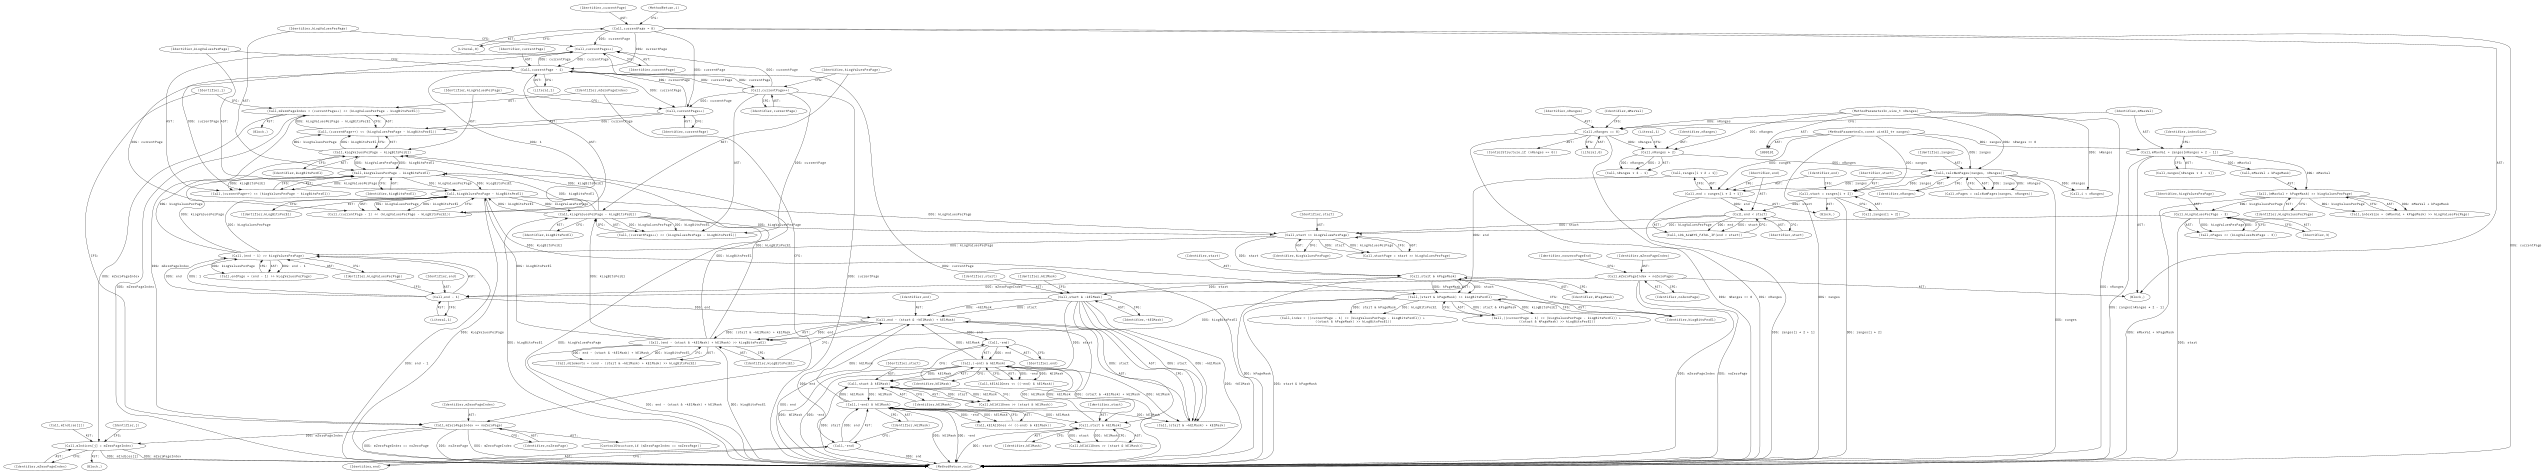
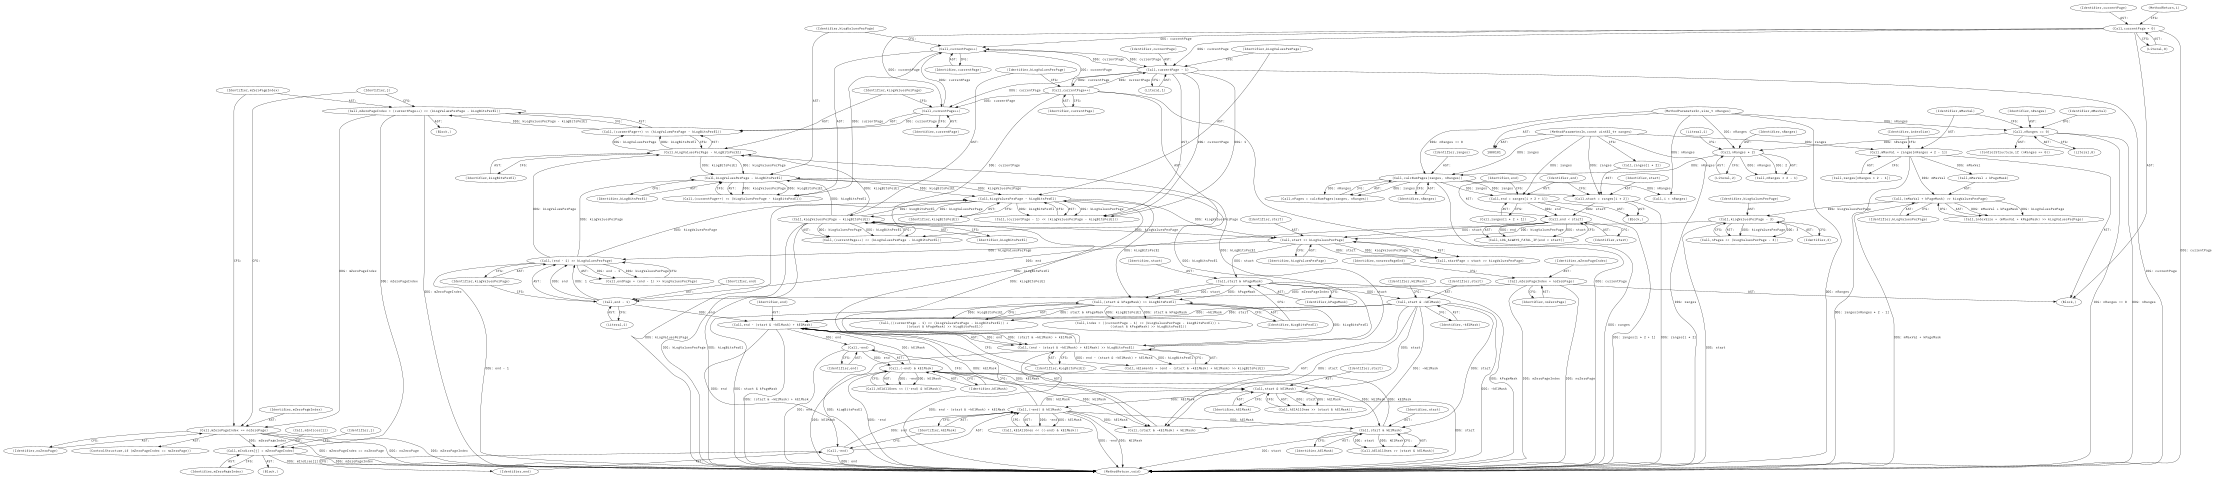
  digraph {
    fontname="IBM Plex Mono"
    node [fontname="IBM Plex Mono"]
    edge [fontname="IBM Plex Mono"]
    n1 [label="(Call,mIndices[j] = mZeroPageIndex)"]
    n2 [label="(MethodReturn,void)"]
    n3 [label="(Block,)"]
    n4 [label="(Identifier,mZeroPageIndex)"]
    n5 [label="(Call,mZeroPageIndex = (currentPage++) << (kLogValuesPerPage - kLogBitsPerEl))"]
    n6 [label="(Call,(currentPage++) << (kLogValuesPerPage - kLogBitsPerEl))"]
    n7 [label="(Call,mZeroPageIndex == noZeroPage)"]
    n8 [label="(Block,)"]
    n9 [label="(Call,kLogValuesPerPage - kLogBitsPerEl)"]
    n10 [label="(Identifier,noZeroPage)"]
    n11 [label="(ControlStructure,if (mZeroPageIndex == noZeroPage))"]
    n12 [label="(Call,kLogValuesPerPage - kLogBitsPerEl)"]
    n13 [label="(Identifier,kLogBitsPerEl)"]
    n14 [label="(Call,currentPage++)"]
    n15 [label="(Call,currentPage++)"]
    n16 [label="(Identifier,currentPage)"]
    n17 [label="(Call,currentPage - 1)"]
    n18 [label="(Call,(currentPage++) << (kLogValuesPerPage - kLogBitsPerEl))"]
    n19 [label="(Identifier,currentPage)"]
    n20 [label="(Call,currentPage++)"]
    n21 [label="(Identifier,currentPage)"]
    n22 [label="(Call,(currentPage++) << (kLogValuesPerPage - kLogBitsPerEl))"]
    n23 [label="(Call,(currentPage - 1) << (kLogValuesPerPage - kLogBitsPerEl))"]
    n24 [label="(Literal,1)"]
    n25 [label="(Call,kLogValuesPerPage - kLogBitsPerEl)"]
    n26 [label="(Call,kLogValuesPerPage - kLogBitsPerEl)"]
    n27 [label="(Call,currentPage = 0)"]
    n28 [label="(Block,)"]
    n29 [label="(Literal,0)"]
    n30 [label="(Identifier,kLogBitsPerEl)"]
    n31 [label="(Call,(end - 1) >> kLogValuesPerPage)"]
    n32 [label="(Call,endPage = (end - 1) >> kLogValuesPerPage)"]
    n33 [label="(Identifier,kLogValuesPerPage)"]
    n34 [label="(Call,start >> kLogValuesPerPage)"]
    n35 [label="(Call,(start & kPageMask) >> kLogBitsPerEl)"]
    n36 [label="(Identifier,kLogBitsPerEl)"]
    n37 [label="(Call,end - 1)"]
    n38 [label="(Call,end - (start & ~kElMask) + kElMask)"]
    n39 [label="(Literal,1)"]
    n40 [label="(Call,(end - (start & ~kElMask) + kElMask) >> kLogBitsPerEl)"]
    n41 [label="(Call,-end)"]
    n42 [label="(Call,-end)"]
    n43 [label="(Call,(start & ~kElMask) + kElMask)"]
    n44 [label="(Call,end < start)"]
    n45 [label="(Identifier,start)"]
    n46 [label="(Call,LOG_ALWAYS_FATAL_IF(end < start))"]
    n47 [label="(Call,start & kPageMask)"]
    n48 [label="(Call,startPage = start >> kLogValuesPerPage)"]
    n49 [label="(Identifier,kLogValuesPerPage)"]
    n50 [label="(Call,end = ranges[i * 2 + 1])"]
    n51 [label="(Call,ranges[i * 2 + 1])"]
    n52 [label="(Block,)"]
    n53 [label="(Call,calcNumPages(ranges, nRanges))"]
    n54 [label="(Call,start = ranges[i * 2])"]
    n55 [label="(Call,nPages = calcNumPages(ranges, nRanges))"]
    n56 [label="(Call,i < nRanges)"]
    n57 [label="(Identifier,nRanges)"]
    n58 [label="(Call,ranges[i * 2])"]
    n59 [label="(MethodParameterIn,const uint32_t* ranges)"]
    n60 [label="(Call,mMaxVal = ranges[nRanges * 2 - 1])"]
    1000101
    n62 [label="(Call,(mMaxVal + kPageMask) >> kLogValuesPerPage)"]
    n63 [label="(Call,ranges[nRanges * 2 - 1])"]
    n64 [label="(Call,mMaxVal + kPageMask)"]
    n65 [label="(Call,nRanges * 2)"]
+   n66 [label="(Literal,2)"]
    n67 [label="(Call,nRanges * 2 - 1)"]
    n68 [label="(Call,nRanges == 0)"]
    n69 [label="(ControlStructure,if (nRanges == 0))"]
    n70 [label="(Literal,0)"]
    n71 [label="(MethodParameterIn,size_t nRanges)"]
    n72 [label="(Call,start & ~kElMask)"]
    n73 [label="(Identifier,kPageMask)"]
    n74 [label="(Identifier,kLogBitsPerEl)"]
    n75 [label="(Identifier,kLogBitsPerEl)"]
    n76 [label="(Call,index = ((currentPage - 1) << (kLogValuesPerPage - kLogBitsPerEl)) +\n ((start & kPageMask) >> kLogBitsPerEl))"]
    n77 [label="(Call,((currentPage - 1) << (kLogValuesPerPage - kLogBitsPerEl)) +\n ((start & kPageMask) >> kLogBitsPerEl))"]
    n78 [label="(Call,nElements = (end - (start & ~kElMask) + kElMask) >> kLogBitsPerEl)"]
    n79 [label="(Identifier,kLogBitsPerEl)"]
    n80 [label="(Call,(-end) & kElMask)"]
    n81 [label="(Identifier,end)"]
    n82 [label="(Call,(-end) & kElMask)"]
    n83 [label="(Identifier,end)"]
    n84 [label="(Call,start & kElMask)"]
    n85 [label="(Call,start & kElMask)"]
    n86 [label="(Identifier,~kElMask)"]
    n87 [label="(Call,kElAllOnes >> (start & kElMask))"]
    n88 [label="(Identifier,kElMask)"]
    n89 [label="(Identifier,kElMask)"]
    n90 [label="(Call,kElAllOnes >> (start & kElMask))"]
    n91 [label="(Call,kElAllOnes << ((-end) & kElMask))"]
    n92 [label="(Identifier,kElMask)"]
    n93 [label="(Identifier,kElMask)"]
    n94 [label="(Call,kElAllOnes << ((-end) & kElMask))"]
    n95 [label="(Call,kLogValuesPerPage - 3)"]
    n96 [label="(Identifier,3)"]
    n97 [label="(Call,nPages << (kLogValuesPerPage - 3))"]
    n98 [label="(Identifier,kLogValuesPerPage)"]
    n99 [label="(Call,indexSize = (mMaxVal + kPageMask) >> kLogValuesPerPage)"]
    n100 [label="(Call,mZeroPageIndex = noZeroPage)"]
    n101 [label="(Identifier,noZeroPage)"]
    n102 [label="(Identifier,mZeroPageIndex)"]
    n103 [label="(Literal,1)"]
    n104 [label="(Identifier,start)"]
    n105 [label="(Identifier,indexSize)"]
    n106 [label="(Identifier,start)"]
    n107 [label="(Identifier,start)"]
    n108 [label="(Call,mIndices[j])"]
    n109 [label="(Identifier,end)"]
    n110 [label="(Identifier,kLogValuesPerPage)"]
    n111 [label="(Identifier,kElMask)"]
    n112 [label="(Identifier,ranges)"]
    n113 [label="(Identifier,currentPage)"]
    n114 [label="(Identifier,mMaxVal)"]
    n115 [label="(Identifier,nRanges)"]
    n116 [label="(Identifier,start)"]
    n117 [label="(Identifier,kLogValuesPerPage)"]
    n118 [label="(Identifier,mZeroPageIndex)"]
    n119 [label="(Identifier,kLogValuesPerPage)"]
    n120 [label="(Identifier,end)"]
    n121 [label="(Identifier,kLogValuesPerPage)"]
    n122 [label="(Identifier,kLogValuesPerPage)"]
    n123 [label="(Identifier,currentPage)"]
    n124 [label="(Identifier,start)"]
    n125 [label="(Identifier,nonzeroPageEnd)"]
    n126 [label="(Identifier,mZeroPageIndex)"]
    n127 [label="(Identifier,nRanges)"]
    n128 [label="(Identifier,end)"]
    n129 [label="(Identifier,start)"]
    n130 [label="(Identifier,mMaxVal)"]
    n131 [label="(Identifier,j)"]
    n132 [label="(Identifier,j)"]
    n133 [label="(Identifier,end)"]
    n134 [label="(MethodReturn,i)"]
    n1 -> n2 [label="DDG: mIndices[j]"]
    n1 -> n2 [label="DDG: mZeroPageIndex"]
    n1 -> n3 [label="AST: "]
    n1 -> n4 [label="CFG: "]
    n4 -> n1 [label="AST: "]
    n5 -> n1 [label="DDG: mZeroPageIndex"]
    n5 -> n2 [label="DDG: mZeroPageIndex"]
    n5 -> n6 [label="CFG: "]
    n5 -> n7 [label="DDG: mZeroPageIndex"]
    n5 -> n8 [label="AST: "]
    n6 -> n5 [label="AST: "]
    n6 -> n5 [label="DDG: kLogValuesPerPage - kLogBitsPerEl"]
    n6 -> n9 [label="CFG: "]
    n7 -> n1 [label="DDG: mZeroPageIndex"]
    n7 -> n2 [label="DDG: mZeroPageIndex"]
    n7 -> n2 [label="DDG: mZeroPageIndex == noZeroPage"]
    n7 -> n2 [label="DDG: noZeroPage"]
    n7 -> n10 [label="CFG: "]
    n7 -> n11 [label="AST: "]
    n9 -> n6 [label="AST: "]
    n9 -> n6 [label="DDG: kLogValuesPerPage"]
    n9 -> n6 [label="DDG: kLogBitsPerEl"]
    n9 -> n12 [label="DDG: kLogValuesPerPage"]
    n9 -> n12 [label="DDG: kLogBitsPerEl"]
    n9 -> n13 [label="CFG: "]
    n10 -> n7 [label="AST: "]
    n12 -> n18 [label="AST: "]
    n12 -> n18 [label="DDG: kLogValuesPerPage"]
    n12 -> n18 [label="DDG: kLogBitsPerEl"]
    n12 -> n26 [label="DDG: kLogValuesPerPage"]
    n12 -> n26 [label="DDG: kLogBitsPerEl"]
    n12 -> n30 [label="CFG: "]
    n13 -> n9 [label="AST: "]
    n14 -> n6 [label="AST: "]
    n14 -> n6 [label="DDG: currentPage"]
    n14 -> n15 [label="DDG: currentPage"]
    n14 -> n16 [label="CFG: "]
    n15 -> n17 [label="DDG: currentPage"]
    n15 -> n18 [label="AST: "]
    n15 -> n18 [label="DDG: currentPage"]
    n15 -> n19 [label="CFG: "]
    n16 -> n14 [label="AST: "]
    n17 -> n2 [label="DDG: currentPage"]
    n17 -> n14 [label="DDG: currentPage"]
    n17 -> n15 [label="DDG: currentPage"]
    n17 -> n20 [label="DDG: currentPage"]
    n17 -> n23 [label="AST: "]
    n17 -> n23 [label="DDG: currentPage"]
    n17 -> n23 [label="DDG: 1"]
    n17 -> n24 [label="CFG: "]
    n18 -> n12 [label="CFG: "]
    n19 -> n15 [label="AST: "]
    n20 -> n2 [label="DDG: currentPage"]
    n20 -> n14 [label="DDG: currentPage"]
    n20 -> n15 [label="DDG: currentPage"]
    n20 -> n17 [label="DDG: currentPage"]
    n20 -> n21 [label="CFG: "]
    n20 -> n22 [label="AST: "]
    n20 -> n22 [label="DDG: currentPage"]
    n21 -> n20 [label="AST: "]
    n22 -> n25 [label="CFG: "]
    n23 -> n26 [label="CFG: "]
    n24 -> n17 [label="AST: "]
    n25 -> n2 [label="DDG: kLogBitsPerEl"]
    n25 -> n2 [label="DDG: kLogValuesPerPage"]
    n25 -> n9 [label="DDG: kLogBitsPerEl"]
    n25 -> n12 [label="DDG: kLogBitsPerEl"]
    n25 -> n22 [label="AST: "]
    n25 -> n22 [label="DDG: kLogValuesPerPage"]
    n25 -> n22 [label="DDG: kLogBitsPerEl"]
    n25 -> n26 [label="DDG: kLogBitsPerEl"]
    n25 -> n34 [label="DDG: kLogValuesPerPage"]
    n25 -> n74 [label="CFG: "]
    n26 -> n2 [label="DDG: kLogValuesPerPage"]
    n26 -> n23 [label="AST: "]
    n26 -> n23 [label="DDG: kLogValuesPerPage"]
    n26 -> n23 [label="DDG: kLogBitsPerEl"]
    n26 -> n25 [label="DDG: kLogValuesPerPage"]
    n26 -> n34 [label="DDG: kLogValuesPerPage"]
    n26 -> n35 [label="DDG: kLogBitsPerEl"]
    n26 -> n36 [label="CFG: "]
    n27 -> n2 [label="DDG: currentPage"]
    n27 -> n14 [label="DDG: currentPage"]
    n27 -> n15 [label="DDG: currentPage"]
    n27 -> n17 [label="DDG: currentPage"]
    n27 -> n28 [label="AST: "]
    n27 -> n29 [label="CFG: "]
    n29 -> n27 [label="AST: "]
    n30 -> n12 [label="AST: "]
    n31 -> n2 [label="DDG: end - 1"]
    n31 -> n9 [label="DDG: kLogValuesPerPage"]
    n31 -> n12 [label="DDG: kLogValuesPerPage"]
    n31 -> n26 [label="DDG: kLogValuesPerPage"]
    n31 -> n32 [label="AST: "]
    n31 -> n32 [label="DDG: end - 1"]
    n31 -> n32 [label="DDG: kLogValuesPerPage"]
    n31 -> n33 [label="CFG: "]
    n32 -> n31 [label="CFG: "]
    n33 -> n31 [label="AST: "]
    n33 -> n37 [label="CFG: "]
    n34 -> n31 [label="DDG: kLogValuesPerPage"]
    n34 -> n47 [label="DDG: start"]
    n34 -> n48 [label="AST: "]
    n34 -> n48 [label="DDG: start"]
    n34 -> n48 [label="DDG: kLogValuesPerPage"]
    n34 -> n49 [label="CFG: "]
    n35 -> n2 [label="DDG: start & kPageMask"]
    n35 -> n40 [label="DDG: kLogBitsPerEl"]
    n35 -> n75 [label="CFG: "]
    n35 -> n76 [label="DDG: start & kPageMask"]
    n35 -> n76 [label="DDG: kLogBitsPerEl"]
    n35 -> n77 [label="AST: "]
    n35 -> n77 [label="DDG: start & kPageMask"]
    n35 -> n77 [label="DDG: kLogBitsPerEl"]
    n36 -> n26 [label="AST: "]
    n37 -> n31 [label="AST: "]
    n37 -> n31 [label="DDG: end"]
    n37 -> n31 [label="DDG: 1"]
    n37 -> n38 [label="DDG: end"]
    n37 -> n39 [label="CFG: "]
    n38 -> n2 [label="DDG: (start & ~kElMask) + kElMask"]
    n38 -> n40 [label="AST: "]
    n38 -> n40 [label="DDG: end"]
    n38 -> n40 [label="DDG: (start & ~kElMask) + kElMask"]
    n38 -> n41 [label="DDG: end"]
    n38 -> n42 [label="DDG: end"]
    n38 -> n43 [label="CFG: "]
    n39 -> n37 [label="AST: "]
    n40 -> n2 [label="DDG: end - (start & ~kElMask) + kElMask"]
    n40 -> n2 [label="DDG: kLogBitsPerEl"]
    n40 -> n9 [label="DDG: kLogBitsPerEl"]
    n40 -> n12 [label="DDG: kLogBitsPerEl"]
    n40 -> n25 [label="DDG: kLogBitsPerEl"]
    n40 -> n26 [label="DDG: kLogBitsPerEl"]
    n40 -> n78 [label="AST: "]
    n40 -> n78 [label="DDG: end - (start & ~kElMask) + kElMask"]
    n40 -> n78 [label="DDG: kLogBitsPerEl"]
    n40 -> n79 [label="CFG: "]
    n41 -> n2 [label="DDG: end"]
    n41 -> n80 [label="AST: "]
    n41 -> n80 [label="DDG: end"]
    n41 -> n81 [label="CFG: "]
    n42 -> n2 [label="DDG: end"]
    n42 -> n82 [label="AST: "]
    n42 -> n82 [label="DDG: end"]
    n42 -> n83 [label="CFG: "]
    n43 -> n38 [label="AST: "]
    n44 -> n34 [label="DDG: start"]
-   n51 -> n37 [label="DDG: end"]
+   n44 -> n37 [label="DDG: end"]
    n44 -> n45 [label="CFG: "]
    n44 -> n46 [label="AST: "]
    n44 -> n46 [label="DDG: end"]
    n44 -> n46 [label="DDG: start"]
    n45 -> n44 [label="AST: "]
    n46 -> n44 [label="CFG: "]
    n47 -> n2 [label="DDG: kPageMask"]
    n47 -> n35 [label="AST: "]
    n47 -> n35 [label="DDG: start"]
    n47 -> n35 [label="DDG: kPageMask"]
    n47 -> n72 [label="DDG: start"]
    n47 -> n73 [label="CFG: "]
    n48 -> n34 [label="CFG: "]
    n49 -> n34 [label="AST: "]
    n50 -> n2 [label="DDG: ranges[i * 2 + 1]"]
    n50 -> n44 [label="DDG: end"]
    n50 -> n51 [label="CFG: "]
    n50 -> n52 [label="AST: "]
    n51 -> n50 [label="AST: "]
    n53 -> n2 [label="DDG: ranges"]
    n53 -> n50 [label="DDG: ranges"]
    n53 -> n54 [label="DDG: ranges"]
    n53 -> n55 [label="AST: "]
    n53 -> n55 [label="DDG: ranges"]
    n53 -> n55 [label="DDG: nRanges"]
    n53 -> n56 [label="DDG: nRanges"]
    n53 -> n57 [label="CFG: "]
    n54 -> n2 [label="DDG: ranges[i * 2]"]
    n54 -> n44 [label="DDG: start"]
    n54 -> n52 [label="AST: "]
-   n54 -> n58 [label="CFG: "]
+   n59 -> n58 [label="CFG: "]
    n55 -> n53 [label="CFG: "]
    n57 -> n53 [label="AST: "]
    n58 -> n54 [label="AST: "]
    n59 -> n2 [label="DDG: ranges"]
    n59 -> n50 [label="DDG: ranges"]
    n59 -> n53 [label="DDG: ranges"]
    n59 -> n54 [label="DDG: ranges"]
    n59 -> n60 [label="DDG: ranges"]
    n59 -> 1000101 [label="AST: "]
    n60 -> n2 [label="DDG: ranges[nRanges * 2 - 1]"]
    n60 -> n28 [label="AST: "]
    n60 -> n62 [label="DDG: mMaxVal"]
    n60 -> n63 [label="CFG: "]
    n60 -> n64 [label="DDG: mMaxVal"]
    n62 -> n2 [label="DDG: mMaxVal + kPageMask"]
    n62 -> n95 [label="DDG: kLogValuesPerPage"]
    n62 -> n98 [label="CFG: "]
    n62 -> n99 [label="AST: "]
    n62 -> n99 [label="DDG: mMaxVal + kPageMask"]
    n62 -> n99 [label="DDG: kLogValuesPerPage"]
    n63 -> n60 [label="AST: "]
    n64 -> n62 [label="AST: "]
    n65 -> n53 [label="DDG: nRanges"]
+   n65 -> n66 [label="CFG: "]
    n65 -> n67 [label="AST: "]
    n65 -> n67 [label="DDG: nRanges"]
    n65 -> n67 [label="DDG: 2"]
+   n66 -> n65 [label="AST: "]
    n68 -> n2 [label="DDG: nRanges"]
    n68 -> n2 [label="DDG: nRanges == 0"]
    n68 -> n65 [label="DDG: nRanges"]
    n68 -> n69 [label="AST: "]
    n68 -> n70 [label="CFG: "]
    n70 -> n68 [label="AST: "]
    n71 -> n2 [label="DDG: nRanges"]
    n71 -> n53 [label="DDG: nRanges == 0"]
    n71 -> n56 [label="DDG: nRanges"]
    n71 -> 1000101 [label="AST: "]
    n71 -> n65 [label="DDG: nRanges"]
    n71 -> n68 [label="DDG: nRanges"]
    n72 -> n2 [label="DDG: ~kElMask"]
    n72 -> n38 [label="DDG: start"]
    n72 -> n38 [label="DDG: ~kElMask"]
    n72 -> n43 [label="AST: "]
    n72 -> n43 [label="DDG: start"]
    n72 -> n43 [label="DDG: ~kElMask"]
    n72 -> n84 [label="DDG: start"]
    n72 -> n85 [label="DDG: start"]
    n72 -> n86 [label="CFG: "]
    n73 -> n47 [label="AST: "]
    n74 -> n25 [label="AST: "]
    n75 -> n35 [label="AST: "]
    n75 -> n47 [label="CFG: "]
    n77 -> n35 [label="CFG: "]
    n78 -> n40 [label="CFG: "]
    n79 -> n38 [label="CFG: "]
    n79 -> n40 [label="AST: "]
    n80 -> n2 [label="DDG: -end"]
    n80 -> n2 [label="DDG: kElMask"]
    n80 -> n38 [label="DDG: kElMask"]
    n80 -> n43 [label="DDG: kElMask"]
    n80 -> n84 [label="DDG: kElMask"]
    n80 -> n85 [label="DDG: kElMask"]
    n80 -> n91 [label="AST: "]
    n80 -> n91 [label="DDG: -end"]
    n80 -> n91 [label="DDG: kElMask"]
    n80 -> n92 [label="CFG: "]
    n81 -> n41 [label="AST: "]
    n82 -> n2 [label="DDG: -end"]
    n82 -> n2 [label="DDG: kElMask"]
    n82 -> n38 [label="DDG: kElMask"]
    n82 -> n43 [label="DDG: kElMask"]
    n82 -> n84 [label="DDG: kElMask"]
    n82 -> n85 [label="DDG: kElMask"]
    n82 -> n93 [label="CFG: "]
    n82 -> n94 [label="AST: "]
    n82 -> n94 [label="DDG: -end"]
    n82 -> n94 [label="DDG: kElMask"]
    n83 -> n42 [label="AST: "]
    n84 -> n2 [label="DDG: start"]
    n84 -> n80 [label="DDG: kElMask"]
    n84 -> n87 [label="AST: "]
    n84 -> n87 [label="DDG: start"]
    n84 -> n87 [label="DDG: kElMask"]
    n84 -> n88 [label="CFG: "]
    n85 -> n2 [label="DDG: start"]
    n85 -> n82 [label="DDG: kElMask"]
    n85 -> n89 [label="CFG: "]
    n85 -> n90 [label="AST: "]
    n85 -> n90 [label="DDG: start"]
    n85 -> n90 [label="DDG: kElMask"]
    n86 -> n72 [label="AST: "]
    n87 -> n84 [label="CFG: "]
    n88 -> n84 [label="AST: "]
    n89 -> n85 [label="AST: "]
    n90 -> n85 [label="CFG: "]
    n91 -> n80 [label="CFG: "]
    n92 -> n41 [label="CFG: "]
    n92 -> n80 [label="AST: "]
    n93 -> n42 [label="CFG: "]
    n93 -> n82 [label="AST: "]
    n94 -> n82 [label="CFG: "]
    n95 -> n2 [label="DDG: start"]
    n95 -> n34 [label="DDG: kLogValuesPerPage"]
    n95 -> n96 [label="CFG: "]
    n95 -> n97 [label="AST: "]
    n95 -> n97 [label="DDG: kLogValuesPerPage"]
    n95 -> n97 [label="DDG: 3"]
    n96 -> n95 [label="AST: "]
    n97 -> n95 [label="CFG: "]
    n98 -> n62 [label="AST: "]
    n99 -> n62 [label="CFG: "]
    n100 -> n2 [label="DDG: noZeroPage"]
    n100 -> n2 [label="DDG: mZeroPageIndex"]
    n100 -> n28 [label="AST: "]
    n100 -> n37 [label="DDG: mZeroPageIndex"]
    n100 -> n101 [label="CFG: "]
    n101 -> n100 [label="AST: "]
    n102 -> n5 [label="AST: "]
    n102 -> n7 [label="CFG: "]
    n103 -> n65 [label="CFG: "]
    n104 -> n54 [label="AST: "]
    n105 -> n60 [label="CFG: "]
    n106 -> n34 [label="AST: "]
    n107 -> n85 [label="AST: "]
    n108 -> n1 [label="AST: "]
    n109 -> n50 [label="AST: "]
    n109 -> n54 [label="CFG: "]
    n110 -> n12 [label="AST: "]
    n110 -> n15 [label="CFG: "]
    n111 -> n72 [label="CFG: "]
    n112 -> n53 [label="AST: "]
    n113 -> n27 [label="AST: "]
    n114 -> n60 [label="AST: "]
    n114 -> n68 [label="CFG: "]
    n115 -> n68 [label="AST: "]
    n116 -> n72 [label="AST: "]
    n117 -> n9 [label="AST: "]
    n117 -> n14 [label="CFG: "]
    n118 -> n100 [label="AST: "]
    n119 -> n95 [label="AST: "]
    n120 -> n44 [label="AST: "]
    n120 -> n50 [label="CFG: "]
    n121 -> n20 [label="CFG: "]
    n121 -> n25 [label="AST: "]
    n122 -> n17 [label="CFG: "]
    n122 -> n26 [label="AST: "]
    n123 -> n17 [label="AST: "]
    n124 -> n84 [label="AST: "]
    n125 -> n100 [label="CFG: "]
    n126 -> n7 [label="AST: "]
    n127 -> n65 [label="AST: "]
    n128 -> n38 [label="AST: "]
    n129 -> n47 [label="AST: "]
    n130 -> n68 [label="CFG: "]
    n131 -> n5 [label="CFG: "]
    n131 -> n7 [label="CFG: "]
    n132 -> n1 [label="CFG: "]
    n133 -> n37 [label="AST: "]
    n134 -> n27 [label="CFG: "]
  }
